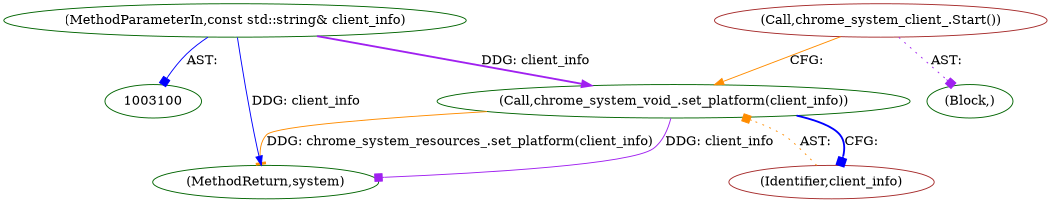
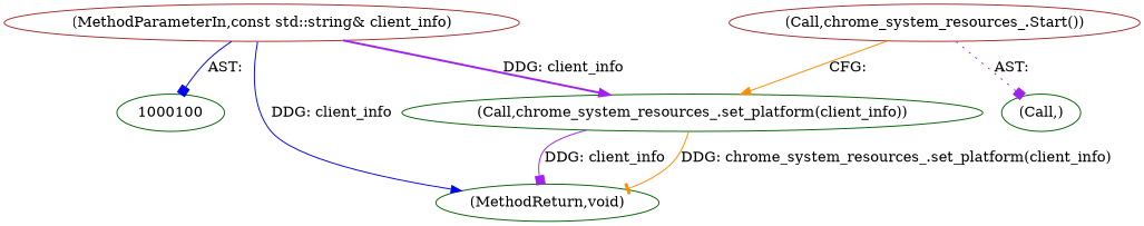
  digraph {
    node [color=darkgreen]
    edge [arrowhead=box color=blue style=solid]
-   n1 [label="(Call,chrome_system_void_.set_platform(client_info))"]
-   n2 [color=brown label="(Identifier,client_info)"]
-   n3 [label="(MethodReturn,system)"]
-   n4 [label="(Block,)"]
-   n5 [label="(MethodParameterIn,const std::string& client_info)"]
-   1000100 [label=1003100]
-   n7 [color=brown label="(Call,chrome_system_client_.Start())"]
-   n1 -> n2 [label="CFG: " style=bold]
+   n1 [label="(Call,chrome_system_resources_.set_platform(client_info))"]
+   n3 [label="(MethodReturn,void)"]
+   n4 [label="(Call,)"]
+   n5 [color=brown label="(MethodParameterIn,const std::string& client_info)"]
+   1000100
+   n7 [color=brown label="(Call,chrome_system_resources_.Start())"]
    n1 -> n3 [arrowhead=tee color=darkorange label="DDG: chrome_system_resources_.set_platform(client_info)"]
    n1 -> n3 [color=purple label="DDG: client_info"]
-   n2 -> n1 [color=darkorange label="AST: " style=dotted]
    n5 -> n1 [arrowhead=normal color=purple label="DDG: client_info" style=bold]
    n5 -> n3 [arrowhead=normal label="DDG: client_info"]
    n5 -> 1000100 [label="AST: "]
    n7 -> n1 [arrowhead=normal color=darkorange label="CFG: "]
    n7 -> n4 [color=purple label="AST: " style=dotted]
  }
